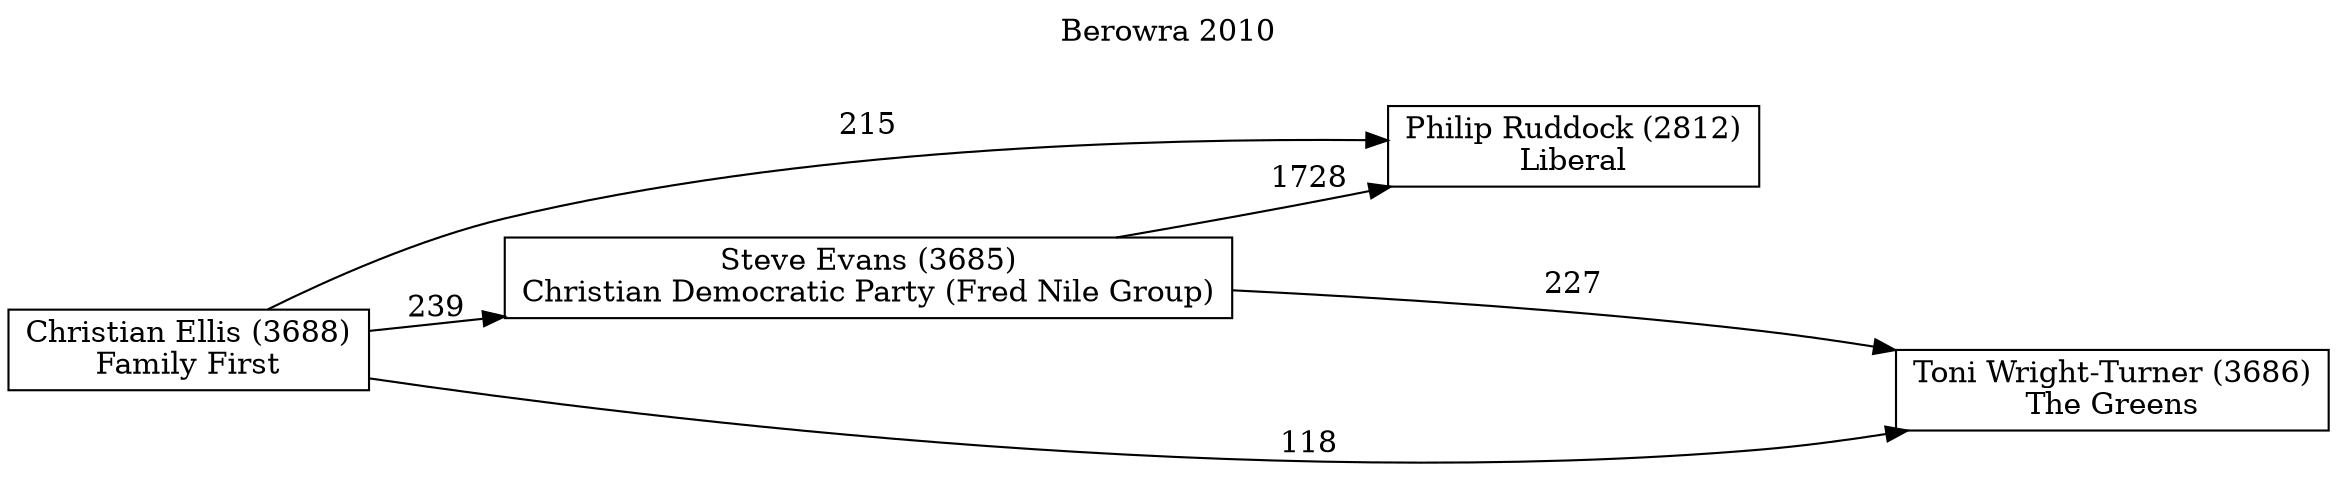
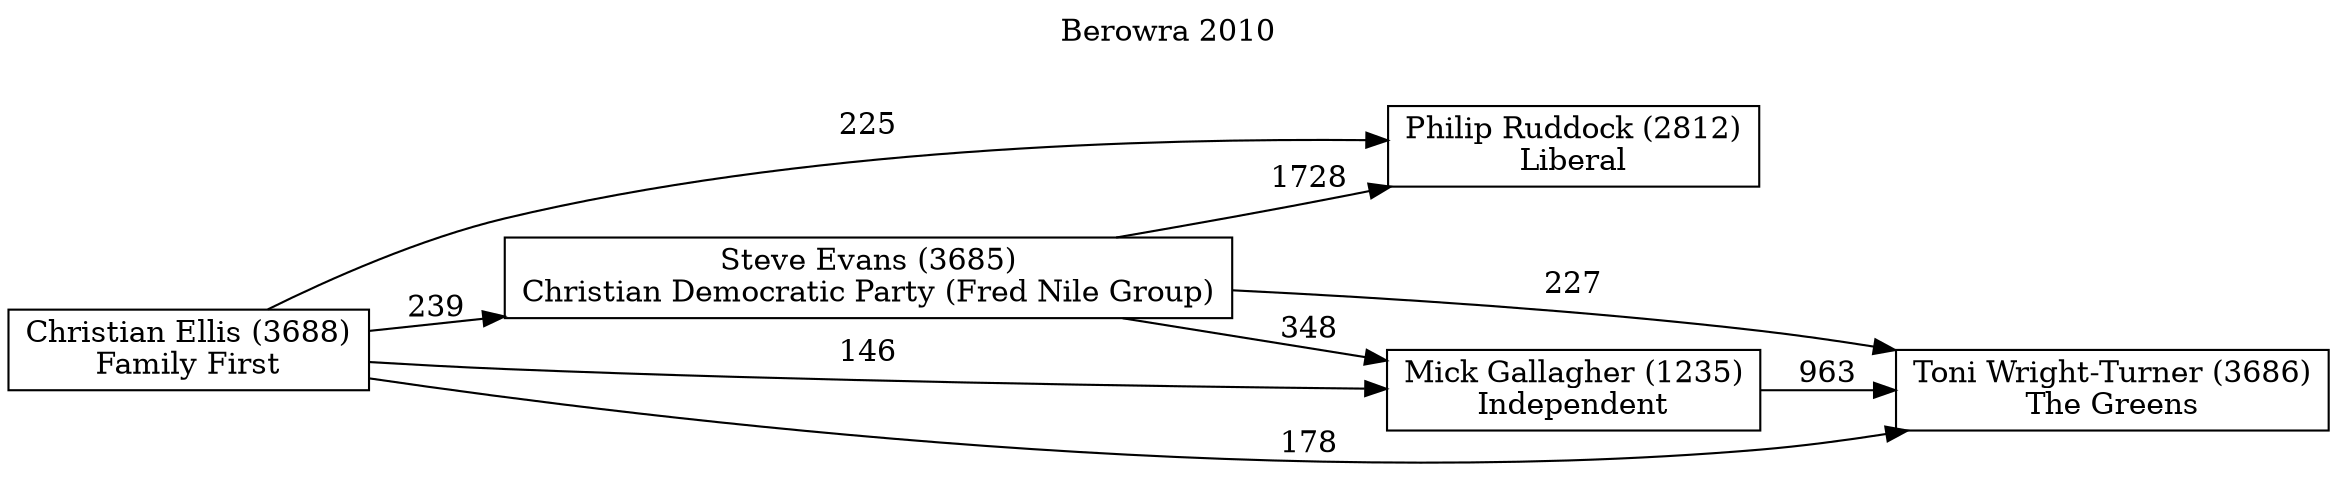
  digraph {
    label="Berowra 2010"
    labelloc=t
    mclimit=10
    rankdir=LR
    node [shape=box]
    n1 [label="Philip Ruddock (2812)\nLiberal"]
    n2 [label="Toni Wright-Turner (3686)\nThe Greens"]
+   n3 [label="Mick Gallagher (1235)\nIndependent"]
    n4 [label="Steve Evans (3685)\nChristian Democratic Party (Fred Nile Group)"]
    n5 [label="Christian Ellis (3688)\nFamily First"]
+   n3 -> n2 [label=963]
    n4 -> n1 [label=1728]
    n4 -> n2 [label=227]
-   n5 -> n1 [label=215]
-   n5 -> n2 [label=118]
+   n4 -> n3 [label=348]
+   n5 -> n1 [label=225]
+   n5 -> n2 [label=178]
+   n5 -> n3 [label=146]
    n5 -> n4 [label=239]
  }
